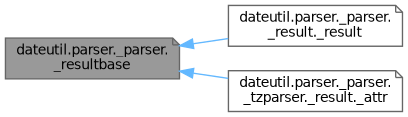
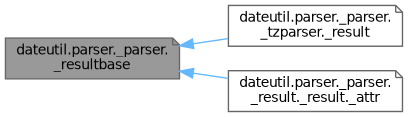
  digraph {
    rankdir=LR
    node [color=gray40 fillcolor=white fontname=Helvetica fontsize=10 shape=note style=filled]
    edge [color=steelblue1 dir=back fontname=Helvetica fontsize=10 labelfontname=Helvetica labelfontsize=10 style=solid]
    n1 [fillcolor=grey60 fontcolor=black height=0.2 label="dateutil.parser._parser.\l_resultbase" width=0.4]
-   n2 [height=0.2 label="dateutil.parser._parser.\l_result._result" width=0.4]
-   n3 [height=0.2 label="dateutil.parser._parser.\l_tzparser._result._attr" width=0.4]
+   n2 [height=0.2 label="dateutil.parser._parser.\l_tzparser._result" width=0.4]
+   n3 [height=0.2 label="dateutil.parser._parser.\l_result._result._attr" width=0.4]
    n1 -> n2
    n1 -> n3
  }
